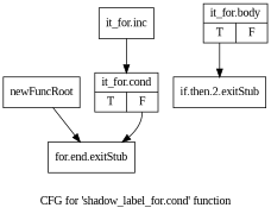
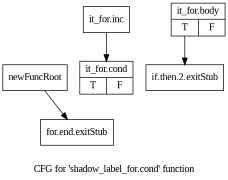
  digraph {
    fontname="Liberation Serif"
    label="CFG for 'shadow_label_for.cond' function"
    node [fontname="Liberation Serif" shape=record]
    edge [fontname="Liberation Serif"]
    n1 [label="{newFuncRoot}"]
    n2 [label="{for.end.exitStub}"]
    n3 [label="{it_for.cond|{<s0>T|<s1>F}}"]
    n4 [label="{it_for.body|{<s0>T|<s1>F}}"]
    n5 [label="{if.then.2.exitStub}"]
    n6 [label="{it_for.inc}"]
    n1 -> n2
-   n3 -> n2 [tailport=s1]
    n4 -> n5 [tailport=s0]
    n6 -> n3
  }
